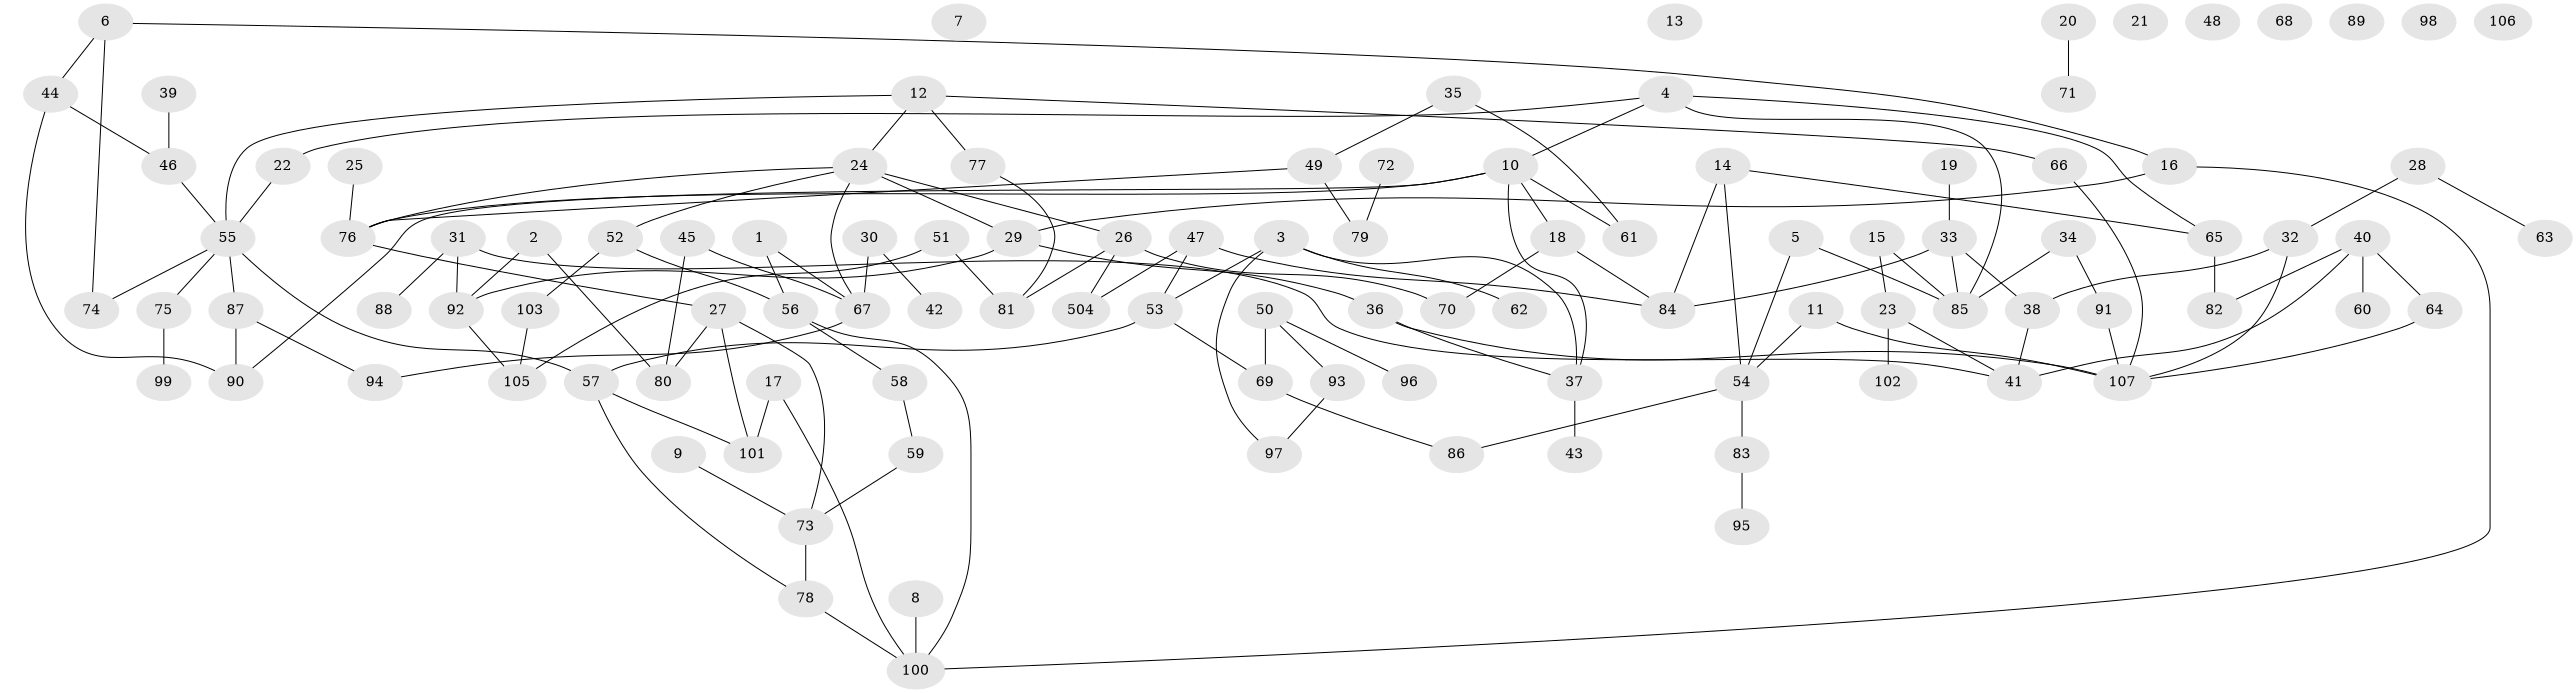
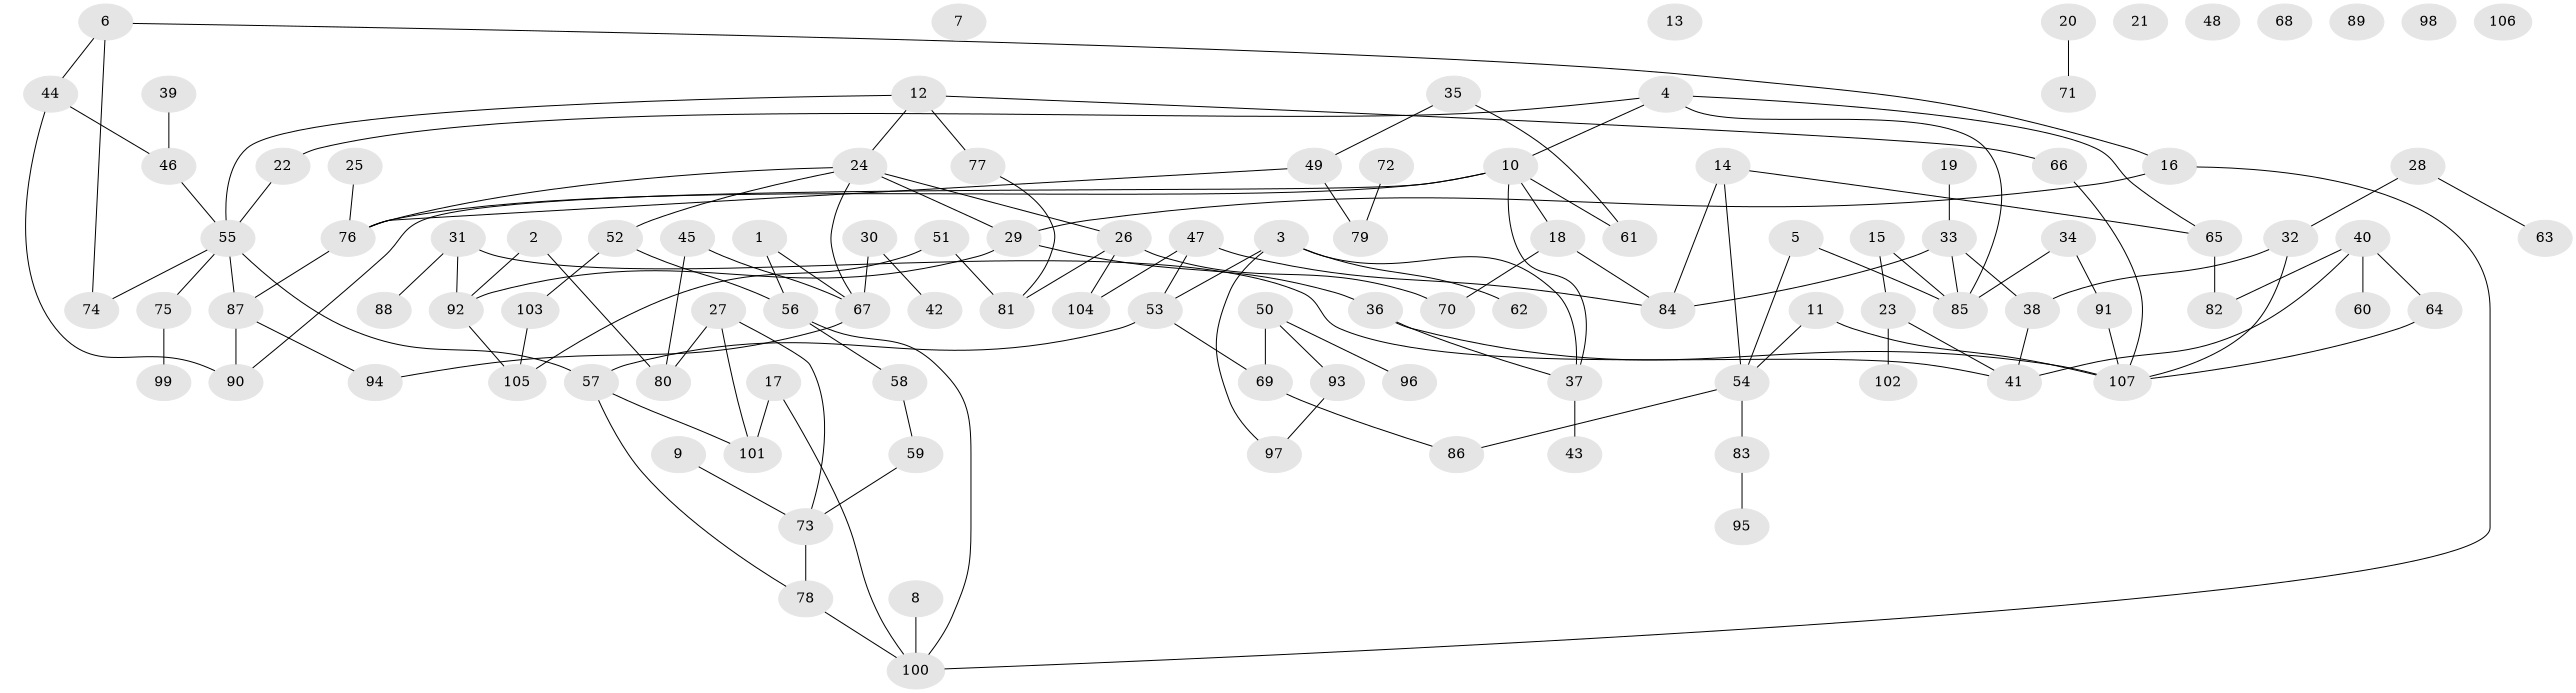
  graph {
    node [color=gray90 style=filled]
    1
    56
    67
    100
    58
    94
    2
    80
    92
    105
    3
    37
    53
    62
    97
    43
    69
    57
    4
    10
    22
    65
    85
    18
    61
    76
    90
    55
    82
    5
    54
    83
    86
    6
    16
    44
    74
    29
    46
    7
    8
    9
    73
    78
    84
    70
    87
    11
    107
    12
    24
    66
    77
    26
    52
    75
    81
    13
    14
    15
    23
    41
    102
    36
    17
    101
    19
    33
    38
    20
    71
    21
-   104 [label=504]
+   104
    103
    25
    27
    28
    32
    63
    30
    42
    31
    88
    34
    91
    35
    49
    79
    39
    40
    60
    64
    45
    47
    48
    50
    93
    96
    51
    95
    99
    59
    68
    72
    89
    98
    106
    1 -- 56
    1 -- 67
    56 -- 100
    56 -- 58
    67 -- 94
    58 -- 59
    2 -- 80
    2 -- 92
    92 -- 105
    3 -- 37
    3 -- 53
    3 -- 62
    3 -- 97
    37 -- 43
    53 -- 69
    53 -- 57
    69 -- 86
    57 -- 78
    57 -- 101
    4 -- 10
    4 -- 22
    4 -- 65
    4 -- 85
    10 -- 37
    10 -- 18
    10 -- 61
    10 -- 76
    10 -- 90
    22 -- 55
    65 -- 82
    18 -- 84
    18 -- 70
-   76 -- 27
+   76 -- 87
    55 -- 57
    55 -- 74
    55 -- 87
    55 -- 75
    5 -- 85
    5 -- 54
    54 -- 83
    54 -- 86
    83 -- 95
    6 -- 16
    6 -- 44
    6 -- 74
    16 -- 100
    16 -- 29
    44 -- 90
    44 -- 46
    29 -- 92
    29 -- 36
    46 -- 55
    8 -- 100
    9 -- 73
    73 -- 78
    78 -- 100
    87 -- 94
    87 -- 90
    11 -- 54
    11 -- 107
    12 -- 55
    12 -- 24
    12 -- 66
    12 -- 77
    24 -- 67
    24 -- 76
    24 -- 29
    24 -- 26
    24 -- 52
    66 -- 107
    77 -- 81
    26 -- 70
    26 -- 81
    26 -- 104
    52 -- 56
    52 -- 103
    75 -- 99
    14 -- 65
    14 -- 54
    14 -- 84
    15 -- 85
    15 -- 23
    23 -- 41
    23 -- 102
    36 -- 37
    36 -- 107
    17 -- 100
    17 -- 101
    19 -- 33
    33 -- 85
    33 -- 84
    33 -- 38
    38 -- 41
    20 -- 71
    103 -- 105
    25 -- 76
    27 -- 80
    27 -- 73
    27 -- 101
    28 -- 32
    28 -- 63
    32 -- 107
    32 -- 38
    30 -- 67
    30 -- 42
    31 -- 92
    31 -- 41
    31 -- 88
    34 -- 85
    34 -- 91
    91 -- 107
    35 -- 61
    35 -- 49
    49 -- 76
    49 -- 79
    39 -- 46
    40 -- 82
    40 -- 41
    40 -- 60
    40 -- 64
    64 -- 107
    45 -- 67
    45 -- 80
    47 -- 53
    47 -- 84
    47 -- 104
    50 -- 69
    50 -- 93
    50 -- 96
    93 -- 97
    51 -- 105
    51 -- 81
    59 -- 73
    72 -- 79
  }
